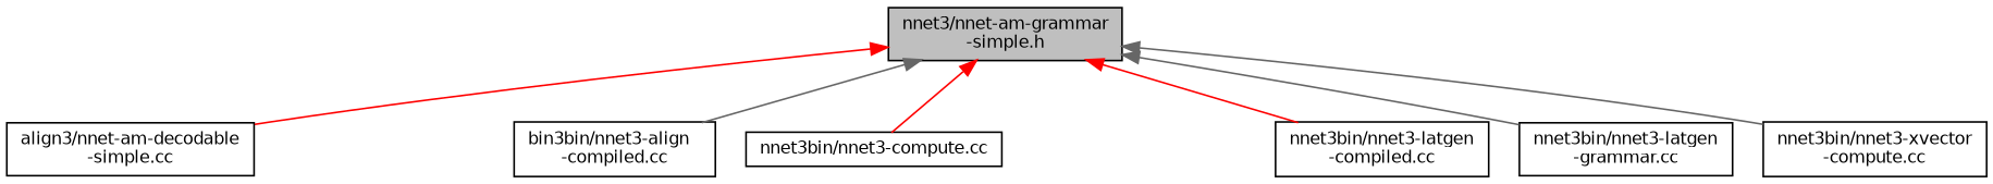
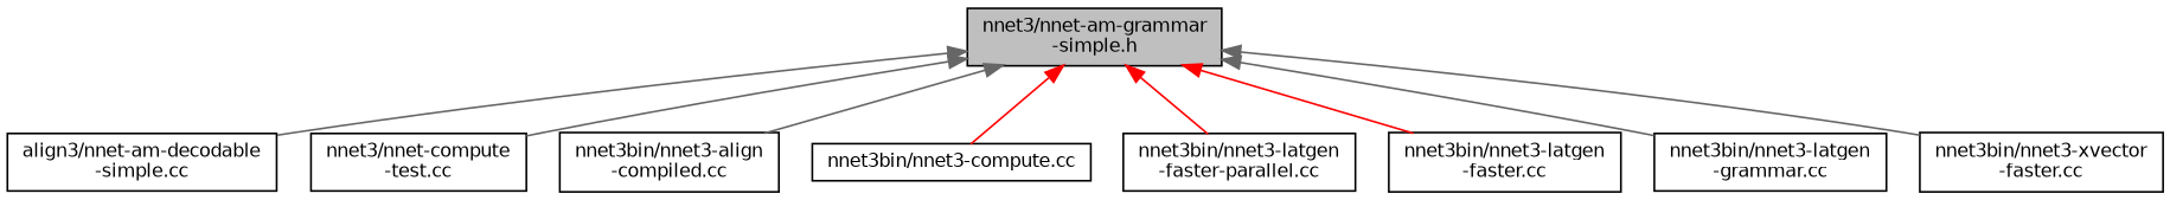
  digraph {
    node [color=black fillcolor=white fontname=Helvetica fontsize=10 shape=record style=filled]
    edge [color=red dir=back fontname=Helvetica fontsize=10 labelfontname=Helvetica labelfontsize=10 style=solid]
    n1 [fillcolor=grey75 fontcolor=black height=0.2 label="nnet3/nnet-am-grammar\l-simple.h" width=0.4]
    n2 [height=0.2 label="align3/nnet-am-decodable\l-simple.cc" width=0.4]
-   n4 [height=0.2 label="bin3bin/nnet3-align\l-compiled.cc" width=0.4]
+   n3 [height=0.2 label="nnet3/nnet-compute\l-test.cc" width=0.4]
+   n4 [height=0.2 label="nnet3bin/nnet3-align\l-compiled.cc" width=0.4]
    n5 [height=0.2 label="nnet3bin/nnet3-compute.cc" width=0.4]
-   n7 [height=0.2 label="nnet3bin/nnet3-latgen\l-compiled.cc" width=0.4]
+   n6 [height=0.2 label="nnet3bin/nnet3-latgen\l-faster-parallel.cc" width=0.4]
+   n7 [height=0.2 label="nnet3bin/nnet3-latgen\l-faster.cc" width=0.4]
    n8 [height=0.2 label="nnet3bin/nnet3-latgen\l-grammar.cc" width=0.4]
-   n9 [height=0.2 label="nnet3bin/nnet3-xvector\l-compute.cc" width=0.4]
-   n1 -> n2
+   n9 [height=0.2 label="nnet3bin/nnet3-xvector\l-faster.cc" width=0.4]
+   n1 -> n2 [color=gray40]
+   n1 -> n3 [color=gray40]
    n1 -> n4 [color=gray40]
    n1 -> n5
+   n1 -> n6
    n1 -> n7
    n1 -> n8 [color=gray40]
    n1 -> n9 [color=gray40]
  }
